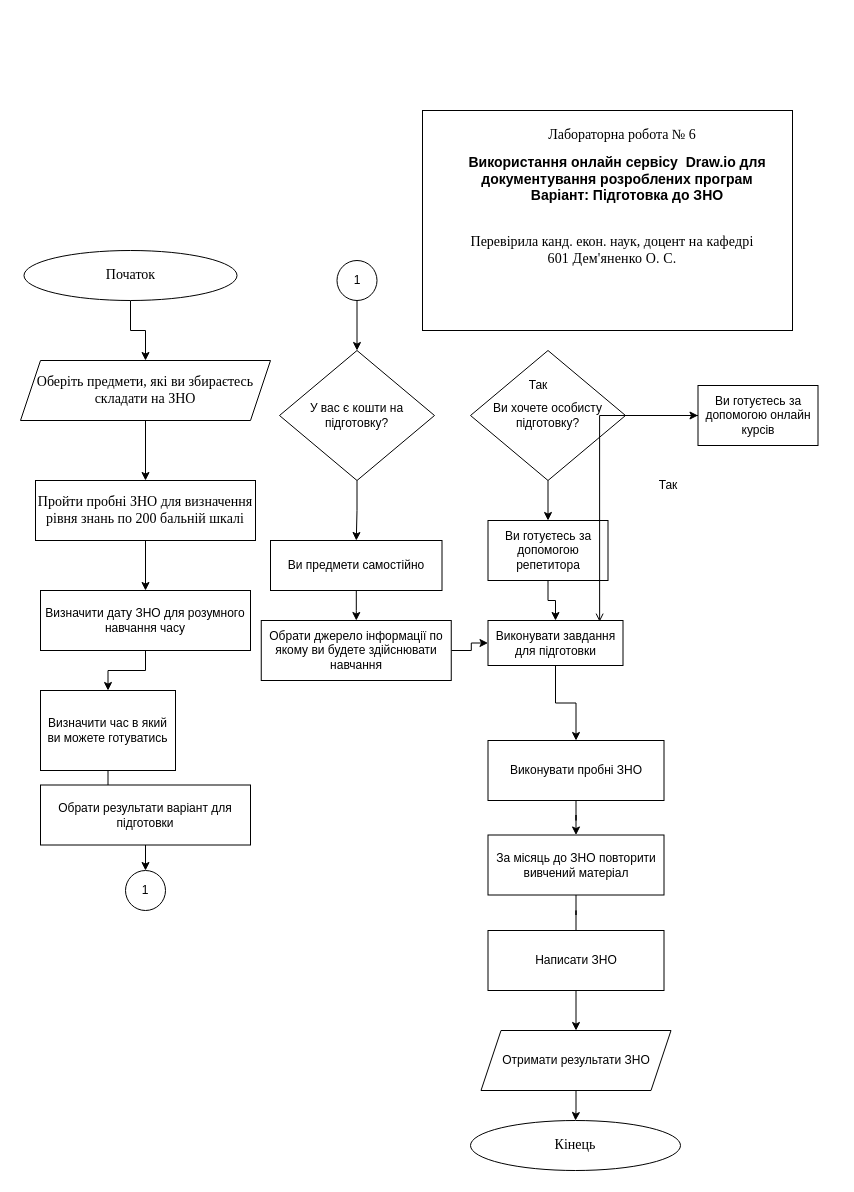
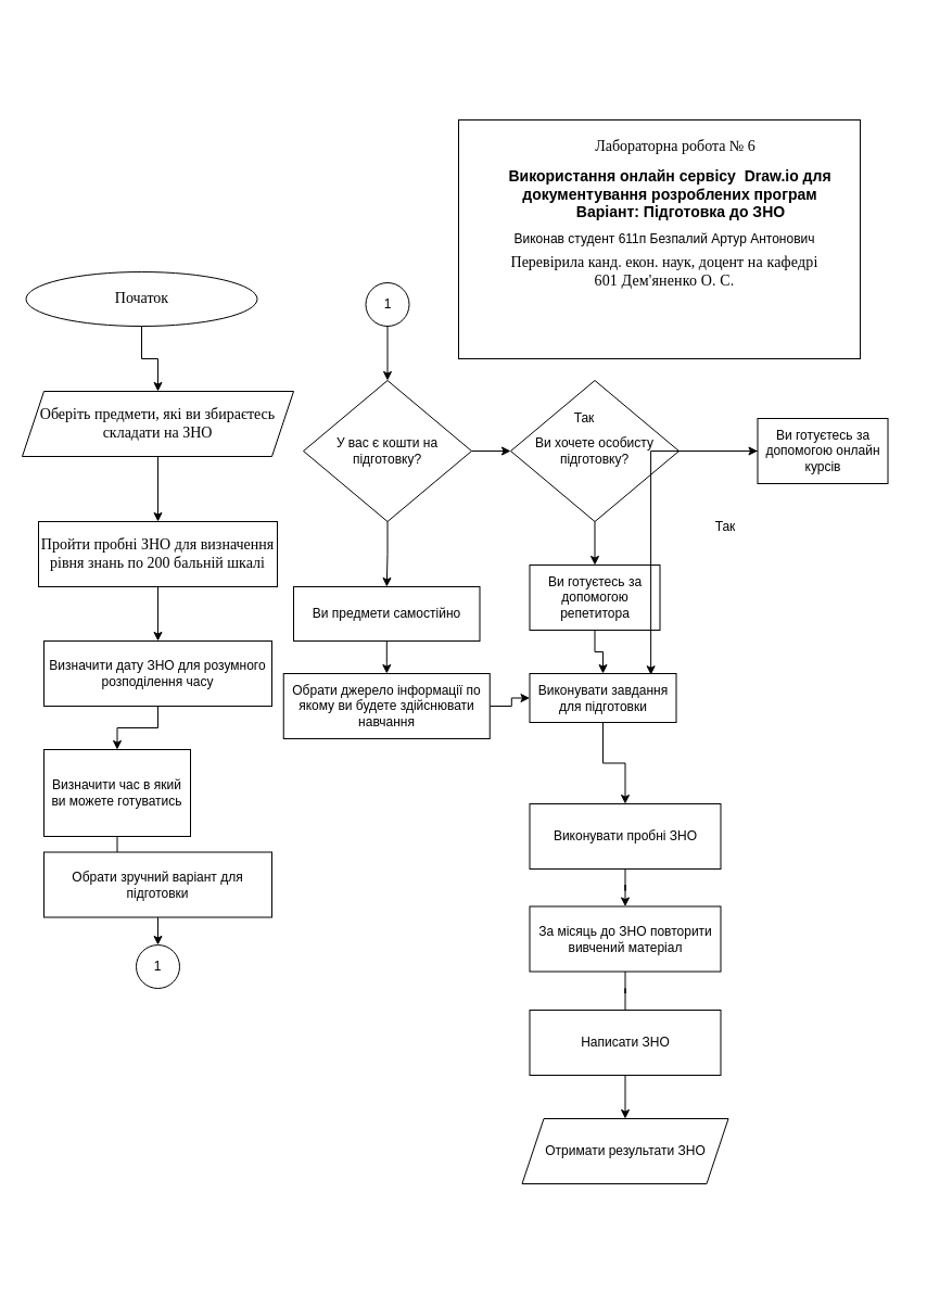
  <mxCell id="0" />
  <mxCell id="1" parent="0" />
- <mxCell id="2" value="&lt;font face=&quot;Times New Roman&quot;&gt;&lt;span style=&quot;font-size: 14px;&quot;&gt;Кінець&lt;/span&gt;&lt;/font&gt;" style="ellipse;whiteSpace=wrap;html=1;align=center;" vertex="1" parent="1"><mxGeometry x="470" y="1120" width="210" height="50" as="geometry" /></mxCell>
  <mxCell id="3" value="" style="edgeStyle=orthogonalEdgeStyle;rounded=0;orthogonalLoop=1;jettySize=auto;html=1;" edge="1" parent="1" source="4" target="6"><mxGeometry relative="1" as="geometry" /></mxCell>
  <mxCell id="4" value="&lt;font face=&quot;Times New Roman&quot; style=&quot;font-size: 14px;&quot;&gt;Оберіть предмети, які ви збираєтесь складати на ЗНО&lt;/font&gt;" style="shape=parallelogram;perimeter=parallelogramPerimeter;whiteSpace=wrap;html=1;fixedSize=1;" vertex="1" parent="1"><mxGeometry x="20" y="360" width="250" height="60" as="geometry" /></mxCell>
  <mxCell id="5" value="" style="edgeStyle=orthogonalEdgeStyle;rounded=0;orthogonalLoop=1;jettySize=auto;html=1;entryX=0.5;entryY=0;entryDx=0;entryDy=0;" edge="1" parent="1" source="6" target="8"><mxGeometry relative="1" as="geometry"><mxPoint x="172" y="600" as="targetPoint" /></mxGeometry></mxCell>
  <mxCell id="6" value="&lt;font face=&quot;Times New Roman&quot; style=&quot;font-size: 14px;&quot;&gt;Пройти пробні ЗНО для визначення рівня знань по 200 бальній шкалі&lt;/font&gt;" style="rounded=0;whiteSpace=wrap;html=1;" vertex="1" parent="1"><mxGeometry x="35" y="480" width="220" height="60" as="geometry" /></mxCell>
  <mxCell id="7" value="" style="edgeStyle=orthogonalEdgeStyle;rounded=0;orthogonalLoop=1;jettySize=auto;html=1;" edge="1" parent="1" source="8" target="10"><mxGeometry relative="1" as="geometry" /></mxCell>
- <mxCell id="8" value="Визначити дату ЗНО для розумного навчання часу" style="rounded=0;whiteSpace=wrap;html=1;" vertex="1" parent="1"><mxGeometry x="40" y="590" width="210" height="60" as="geometry" /></mxCell>
+ <mxCell id="8" value="Визначити дату ЗНО для розумного розподілення часу" style="rounded=0;whiteSpace=wrap;html=1;" vertex="1" parent="1"><mxGeometry x="40" y="590" width="210" height="60" as="geometry" /></mxCell>
  <mxCell id="9" value="" style="edgeStyle=orthogonalEdgeStyle;rounded=0;orthogonalLoop=1;jettySize=auto;html=1;" edge="1" parent="1" source="10" target="12"><mxGeometry relative="1" as="geometry" /></mxCell>
  <mxCell id="10" value="Визначити час в який ви можете готуватись" style="rounded=0;whiteSpace=wrap;html=1;" vertex="1" parent="1"><mxGeometry x="40" y="690" width="135" height="80" as="geometry" /></mxCell>
  <mxCell id="11" value="" style="edgeStyle=orthogonalEdgeStyle;rounded=0;orthogonalLoop=1;jettySize=auto;html=1;" edge="1" parent="1" source="12" target="28"><mxGeometry relative="1" as="geometry" /></mxCell>
- <mxCell id="12" value="Обрати результати варіант для підготовки" style="rounded=0;whiteSpace=wrap;html=1;" vertex="1" parent="1"><mxGeometry x="40" y="784.5" width="210" height="60" as="geometry" /></mxCell>
+ <mxCell id="12" value="Обрати зручний варіант для підготовки" style="rounded=0;whiteSpace=wrap;html=1;" vertex="1" parent="1"><mxGeometry x="40" y="784.5" width="210" height="60" as="geometry" /></mxCell>
  <mxCell id="13" style="edgeStyle=orthogonalEdgeStyle;rounded=0;orthogonalLoop=1;jettySize=auto;html=1;exitX=0.5;exitY=1;exitDx=0;exitDy=0;" edge="1" parent="1" source="12" target="12"><mxGeometry relative="1" as="geometry" /></mxCell>
  <mxCell id="14" value="" style="edgeStyle=orthogonalEdgeStyle;rounded=0;orthogonalLoop=1;jettySize=auto;html=1;" edge="1" parent="1" source="16" target="18"><mxGeometry relative="1" as="geometry" /></mxCell>
+ <mxCell id="15" value="" style="edgeStyle=orthogonalEdgeStyle;rounded=0;orthogonalLoop=1;jettySize=auto;html=1;" edge="1" parent="1" source="16" target="33"><mxGeometry relative="1" as="geometry" /></mxCell>
  <mxCell id="16" value="У вас є кошти на підготовку?" style="rhombus;whiteSpace=wrap;html=1;strokeWidth=1;fillColor=none;" vertex="1" parent="1"><mxGeometry x="279" y="350" width="155" height="130" as="geometry" /></mxCell>
  <mxCell id="17" value="" style="edgeStyle=orthogonalEdgeStyle;rounded=0;orthogonalLoop=1;jettySize=auto;html=1;" edge="1" parent="1" source="18" target="40"><mxGeometry relative="1" as="geometry" /></mxCell>
  <mxCell id="18" value="Ви предмети самостійно" style="rounded=0;whiteSpace=wrap;html=1;" vertex="1" parent="1"><mxGeometry x="270" y="540" width="171.5" height="50" as="geometry" /></mxCell>
  <mxCell id="19" value="Так" style="text;html=1;strokeColor=none;fillColor=none;align=center;verticalAlign=middle;whiteSpace=wrap;rounded=0;" vertex="1" parent="1"><mxGeometry x="507.5" y="370" width="60" height="30" as="geometry" /></mxCell>
  <mxCell id="20" value="" style="edgeStyle=orthogonalEdgeStyle;rounded=0;orthogonalLoop=1;jettySize=auto;html=1;endArrow=none;" edge="1" parent="1" source="21" target="23"><mxGeometry relative="1" as="geometry" /></mxCell>
  <mxCell id="21" value="За місяць до ЗНО повторити вивчений матеріал" style="rounded=0;whiteSpace=wrap;html=1;" vertex="1" parent="1"><mxGeometry x="487.5" y="834.5" width="176" height="60" as="geometry" /></mxCell>
  <mxCell id="22" value="" style="edgeStyle=orthogonalEdgeStyle;rounded=0;orthogonalLoop=1;jettySize=auto;html=1;" edge="1" parent="1" source="23" target="25"><mxGeometry relative="1" as="geometry" /></mxCell>
  <mxCell id="23" value="Написати ЗНО" style="rounded=0;whiteSpace=wrap;html=1;" vertex="1" parent="1"><mxGeometry x="487.5" y="930" width="176" height="60" as="geometry" /></mxCell>
- <mxCell id="24" value="" style="edgeStyle=orthogonalEdgeStyle;rounded=0;orthogonalLoop=1;jettySize=auto;html=1;" edge="1" parent="1" source="25" target="2"><mxGeometry relative="1" as="geometry" /></mxCell>
  <mxCell id="25" value="Отримати результати ЗНО" style="shape=parallelogram;perimeter=parallelogramPerimeter;whiteSpace=wrap;html=1;fixedSize=1;" vertex="1" parent="1"><mxGeometry x="480.5" y="1030" width="190" height="60" as="geometry" /></mxCell>
  <mxCell id="26" value="" style="edgeStyle=orthogonalEdgeStyle;rounded=0;orthogonalLoop=1;jettySize=auto;html=1;" edge="1" parent="1" source="27" target="4"><mxGeometry relative="1" as="geometry" /></mxCell>
  <mxCell id="27" value="&lt;font face=&quot;Times New Roman&quot; style=&quot;font-size: 14px;&quot;&gt;Початок&lt;/font&gt;" style="ellipse;whiteSpace=wrap;html=1;align=center;" vertex="1" parent="1"><mxGeometry x="23.5" y="250" width="213" height="50" as="geometry" /></mxCell>
  <mxCell id="28" value="1" style="ellipse;whiteSpace=wrap;html=1;aspect=fixed;" vertex="1" parent="1"><mxGeometry x="125" y="870" width="40" height="40" as="geometry" /></mxCell>
  <mxCell id="29" value="" style="edgeStyle=orthogonalEdgeStyle;rounded=0;orthogonalLoop=1;jettySize=auto;html=1;" edge="1" parent="1" source="30" target="16"><mxGeometry relative="1" as="geometry" /></mxCell>
  <mxCell id="30" value="1" style="ellipse;whiteSpace=wrap;html=1;aspect=fixed;" vertex="1" parent="1"><mxGeometry x="336.5" y="260" width="40" height="40" as="geometry" /></mxCell>
  <mxCell id="31" value="" style="edgeStyle=orthogonalEdgeStyle;rounded=0;orthogonalLoop=1;jettySize=auto;html=1;" edge="1" parent="1" source="33" target="35"><mxGeometry relative="1" as="geometry" /></mxCell>
  <mxCell id="32" value="" style="edgeStyle=orthogonalEdgeStyle;rounded=0;orthogonalLoop=1;jettySize=auto;html=1;dashed=1;" edge="1" parent="1" source="33" target="37"><mxGeometry relative="1" as="geometry" /></mxCell>
  <mxCell id="33" value="Ви хочете особисту підготовку?" style="rhombus;whiteSpace=wrap;html=1;strokeWidth=1;fillColor=none;" vertex="1" parent="1"><mxGeometry x="470" y="350" width="155" height="130" as="geometry" /></mxCell>
  <mxCell id="34" value="" style="edgeStyle=orthogonalEdgeStyle;rounded=0;orthogonalLoop=1;jettySize=auto;html=1;" edge="1" parent="1" source="35" target="42"><mxGeometry relative="1" as="geometry" /></mxCell>
  <mxCell id="35" value="Ви готуєтесь за допомогою репетитора" style="whiteSpace=wrap;html=1;fillColor=none;strokeWidth=1;" vertex="1" parent="1"><mxGeometry x="487.5" y="520" width="120" height="60" as="geometry" /></mxCell>
- <mxCell id="36" style="edgeStyle=orthogonalEdgeStyle;rounded=0;orthogonalLoop=1;jettySize=auto;html=1;entryX=0.827;entryY=0.027;entryDx=0;entryDy=0;entryPerimeter=0;endArrow=open;" edge="1" parent="1" source="37" target="42"><mxGeometry relative="1" as="geometry"><mxPoint x="790" y="690" as="targetPoint" /></mxGeometry></mxCell>
+ <mxCell id="36" style="edgeStyle=orthogonalEdgeStyle;rounded=0;orthogonalLoop=1;jettySize=auto;html=1;entryX=0.827;entryY=0.027;entryDx=0;entryDy=0;entryPerimeter=0;" edge="1" parent="1" source="37" target="42"><mxGeometry relative="1" as="geometry"><mxPoint x="790" y="690" as="targetPoint" /></mxGeometry></mxCell>
  <mxCell id="37" value="Ви готуєтесь за допомогою онлайн курсів" style="whiteSpace=wrap;html=1;fillColor=none;strokeWidth=1;" vertex="1" parent="1"><mxGeometry x="697.5" y="385" width="120" height="60" as="geometry" /></mxCell>
  <mxCell id="38" value="Так" style="text;html=1;strokeColor=none;fillColor=none;align=center;verticalAlign=middle;whiteSpace=wrap;rounded=0;" vertex="1" parent="1"><mxGeometry x="637.5" y="470" width="60" height="30" as="geometry" /></mxCell>
  <mxCell id="39" value="" style="edgeStyle=orthogonalEdgeStyle;rounded=0;orthogonalLoop=1;jettySize=auto;html=1;" edge="1" parent="1" source="40" target="42"><mxGeometry relative="1" as="geometry" /></mxCell>
  <mxCell id="40" value="Обрати джерело інформації по якому ви будете здійснювати навчання" style="whiteSpace=wrap;html=1;rounded=0;" vertex="1" parent="1"><mxGeometry x="260.75" y="620" width="190" height="60" as="geometry" /></mxCell>
  <mxCell id="41" value="" style="edgeStyle=orthogonalEdgeStyle;rounded=0;orthogonalLoop=1;jettySize=auto;html=1;" edge="1" parent="1" source="42" target="44"><mxGeometry relative="1" as="geometry" /></mxCell>
  <mxCell id="42" value="Виконувати завдання для підготовки" style="rounded=0;whiteSpace=wrap;html=1;" vertex="1" parent="1"><mxGeometry x="487.5" y="620" width="135" height="45" as="geometry" /></mxCell>
  <mxCell id="43" value="" style="edgeStyle=orthogonalEdgeStyle;rounded=0;orthogonalLoop=1;jettySize=auto;html=1;" edge="1" parent="1" source="44" target="21"><mxGeometry relative="1" as="geometry" /></mxCell>
  <mxCell id="44" value="Виконувати пробні ЗНО" style="rounded=0;whiteSpace=wrap;html=1;" vertex="1" parent="1"><mxGeometry x="487.5" y="740" width="176" height="60" as="geometry" /></mxCell>
  <mxCell id="45" value="" style="rounded=0;whiteSpace=wrap;html=1;" vertex="1" parent="1"><mxGeometry x="422" y="110" width="370" height="220" as="geometry" /></mxCell>
  <mxCell id="46" value="&lt;font face=&quot;Times New Roman&quot; style=&quot;font-size: 14px;&quot;&gt;Лабораторна робота № 6&lt;/font&gt;" style="text;html=1;strokeColor=none;fillColor=none;align=center;verticalAlign=middle;whiteSpace=wrap;rounded=0;" vertex="1" parent="1"><mxGeometry x="532" y="120" width="180" height="30" as="geometry" /></mxCell>
  <mxCell id="47" value="&lt;h1 style=&quot;font-size: 14px;&quot;&gt;Використання онлайн сервісу &amp;nbsp;&lt;span class=&quot;rynqvb&quot;&gt;Draw.io для &lt;/span&gt;документування розроблених програм&lt;span lang=&quot;RU&quot;&gt;&lt;/span&gt;&lt;/h1&gt;" style="text;html=1;strokeColor=none;fillColor=none;align=center;verticalAlign=middle;whiteSpace=wrap;rounded=0;" vertex="1" parent="1"><mxGeometry x="412" y="20" width="410" height="300" as="geometry" /></mxCell>
  <mxCell id="48" value="&lt;span style=&quot;font-size: 14px;&quot;&gt;&lt;b&gt;Варіант: Підготовка до ЗНО&lt;/b&gt;&lt;/span&gt;" style="text;html=1;strokeColor=none;fillColor=none;align=center;verticalAlign=middle;whiteSpace=wrap;rounded=0;" vertex="1" parent="1"><mxGeometry x="422" y="40" width="410" height="310" as="geometry" /></mxCell>
+ <mxCell id="49" value="Виконав студент 611п Безпалий Артур Антонович" style="text;html=1;strokeColor=none;fillColor=none;align=center;verticalAlign=middle;whiteSpace=wrap;rounded=0;" vertex="1" parent="1"><mxGeometry x="467" y="205" width="290" height="30" as="geometry" /></mxCell>
  <mxCell id="50" value="&lt;font face=&quot;Times New Roman&quot; style=&quot;font-size: 14px;&quot;&gt;Перевірила&amp;nbsp;канд. екон. наук, доцент&lt;span style=&quot;letter-spacing: 0.15px; text-align: start;&quot;&gt;&amp;nbsp;&lt;/span&gt;&lt;span style=&quot;letter-spacing: 0.15px; text-align: start;&quot;&gt;на кафедрі 601 Дем'яненко О. С.&lt;/span&gt;&lt;/font&gt;" style="text;html=1;strokeColor=none;fillColor=none;align=center;verticalAlign=middle;whiteSpace=wrap;rounded=0;" vertex="1" parent="1"><mxGeometry x="462" y="235" width="300" height="30" as="geometry" /></mxCell>
